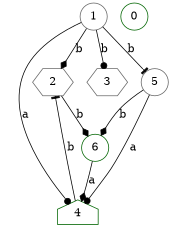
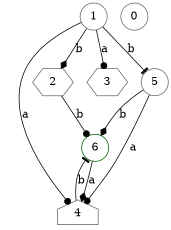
  strict digraph {
    node [color=gray40 shape=circle]
    edge [arrowhead=dot]
    2 [shape=hexagon]
    6 [color=darkgreen]
-   4 [color=darkgreen shape=house]
+   4 [shape=house]
    3 [shape=hexagon]
-   0 [color=darkgreen]
+   0
    5
    1
-   2 -> 6 [arrowhead=diamond label=b]
+   2 -> 6 [label=b]
    6 -> 4 [arrowhead=diamond label=a]
-   4 -> 2 [arrowhead=tee label=b]
+   4 -> 6 [arrowhead=tee label=b]
    5 -> 6 [arrowhead=diamond label=b]
    5 -> 4 [label=a]
    1 -> 2 [arrowhead=diamond label=b]
    1 -> 4 [label=a]
-   1 -> 3 [label=b]
+   1 -> 3 [label=a]
    1 -> 5 [arrowhead=tee label=b]
  }
